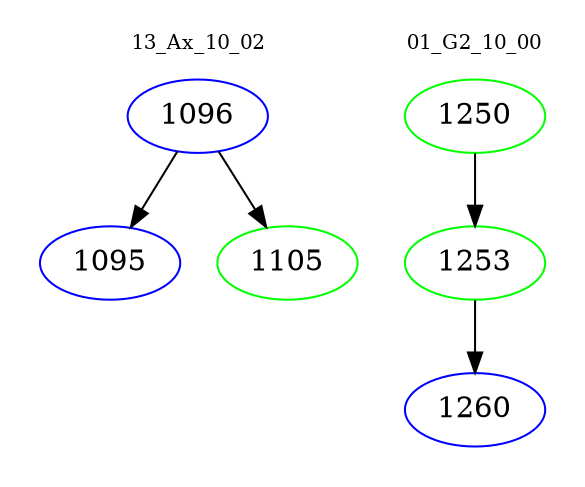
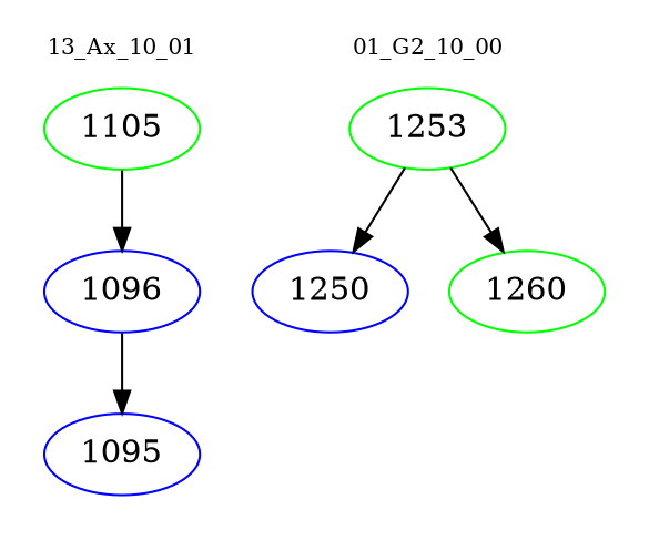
  digraph {
    node [color=blue]
    edge [color=black]
    n1 [label=1096]
    n2 [label=1095]
    n3 [color=green label=1105]
    n4 [color=green label=1253]
-   n5 [color=green label=1250]
-   n6 [label=1260]
+   n5 [label=1250]
+   n6 [color=green label=1260]
    subgraph cluster_1 {
      color=white
      fontsize=10
-     label="13_Ax_10_02"
+     label="13_Ax_10_01"
      n1
      n2
      n3
    }
    subgraph cluster_2 {
      color=white
      fontsize=10
      label="01_G2_10_00"
      n4
      n5
      n6
    }
    n1 -> n2
-   n1 -> n3
-   n5 -> n4
+   n3 -> n1
+   n4 -> n5
    n4 -> n6
  }
